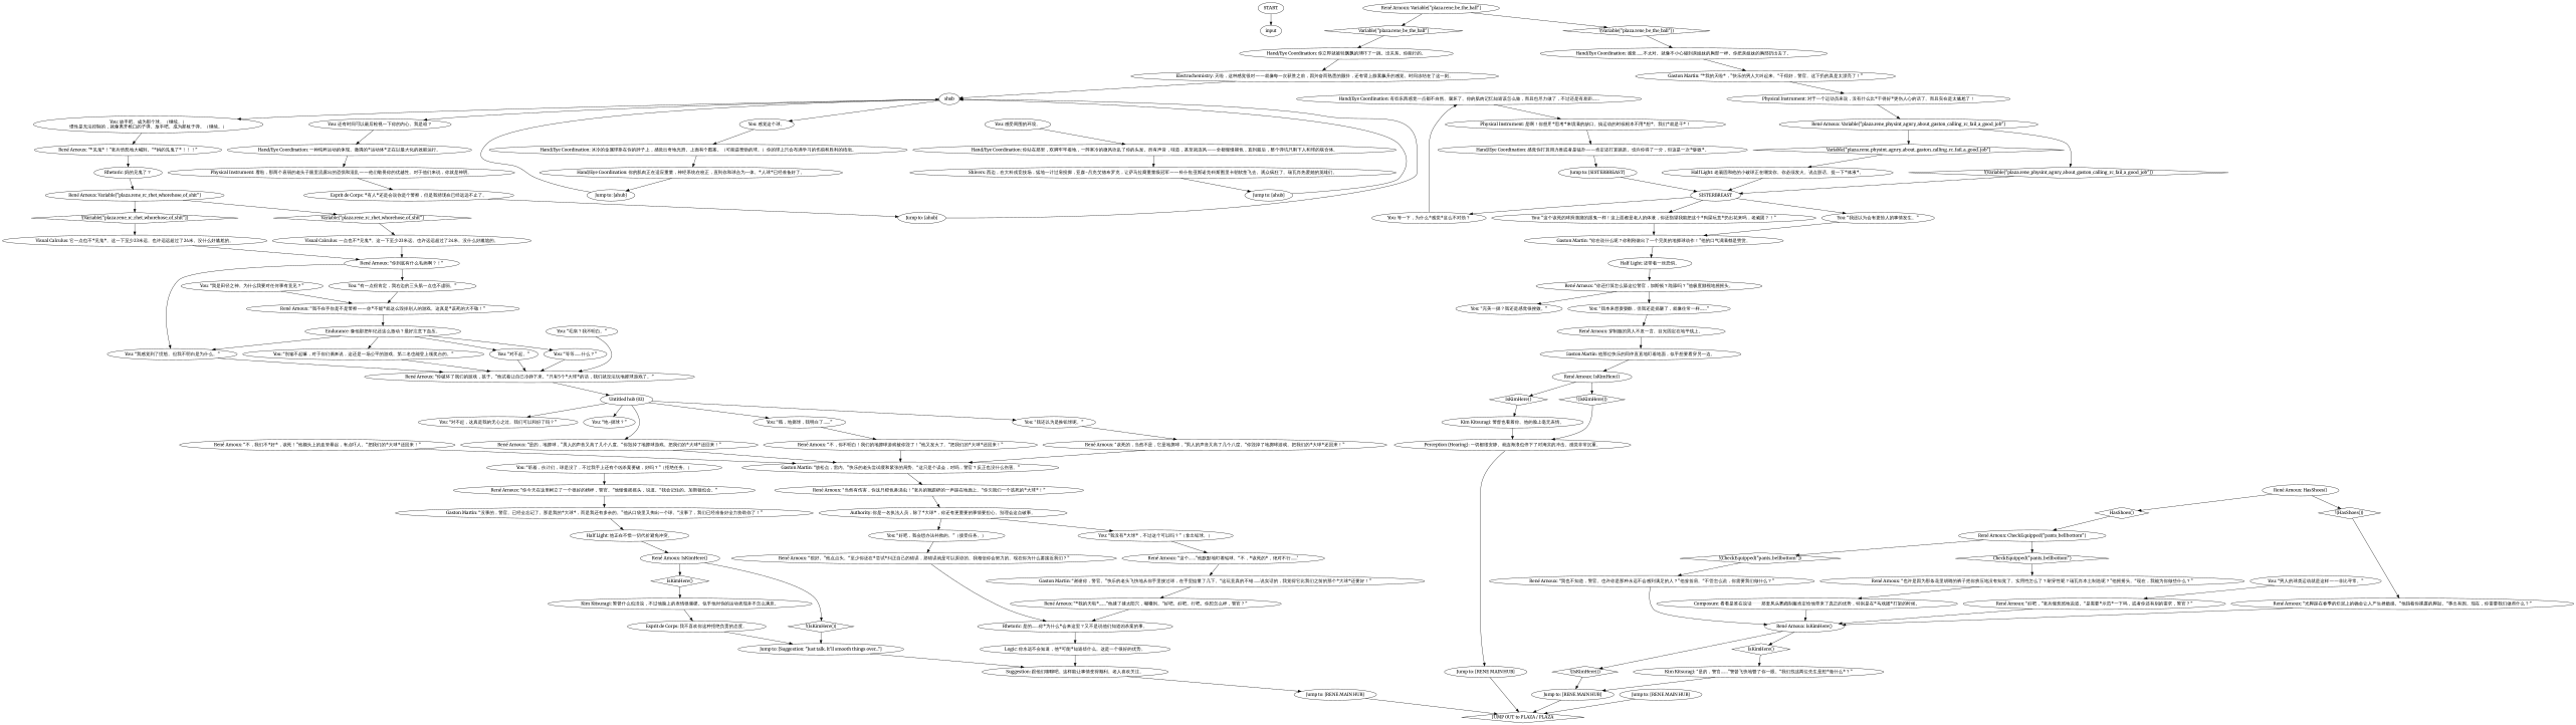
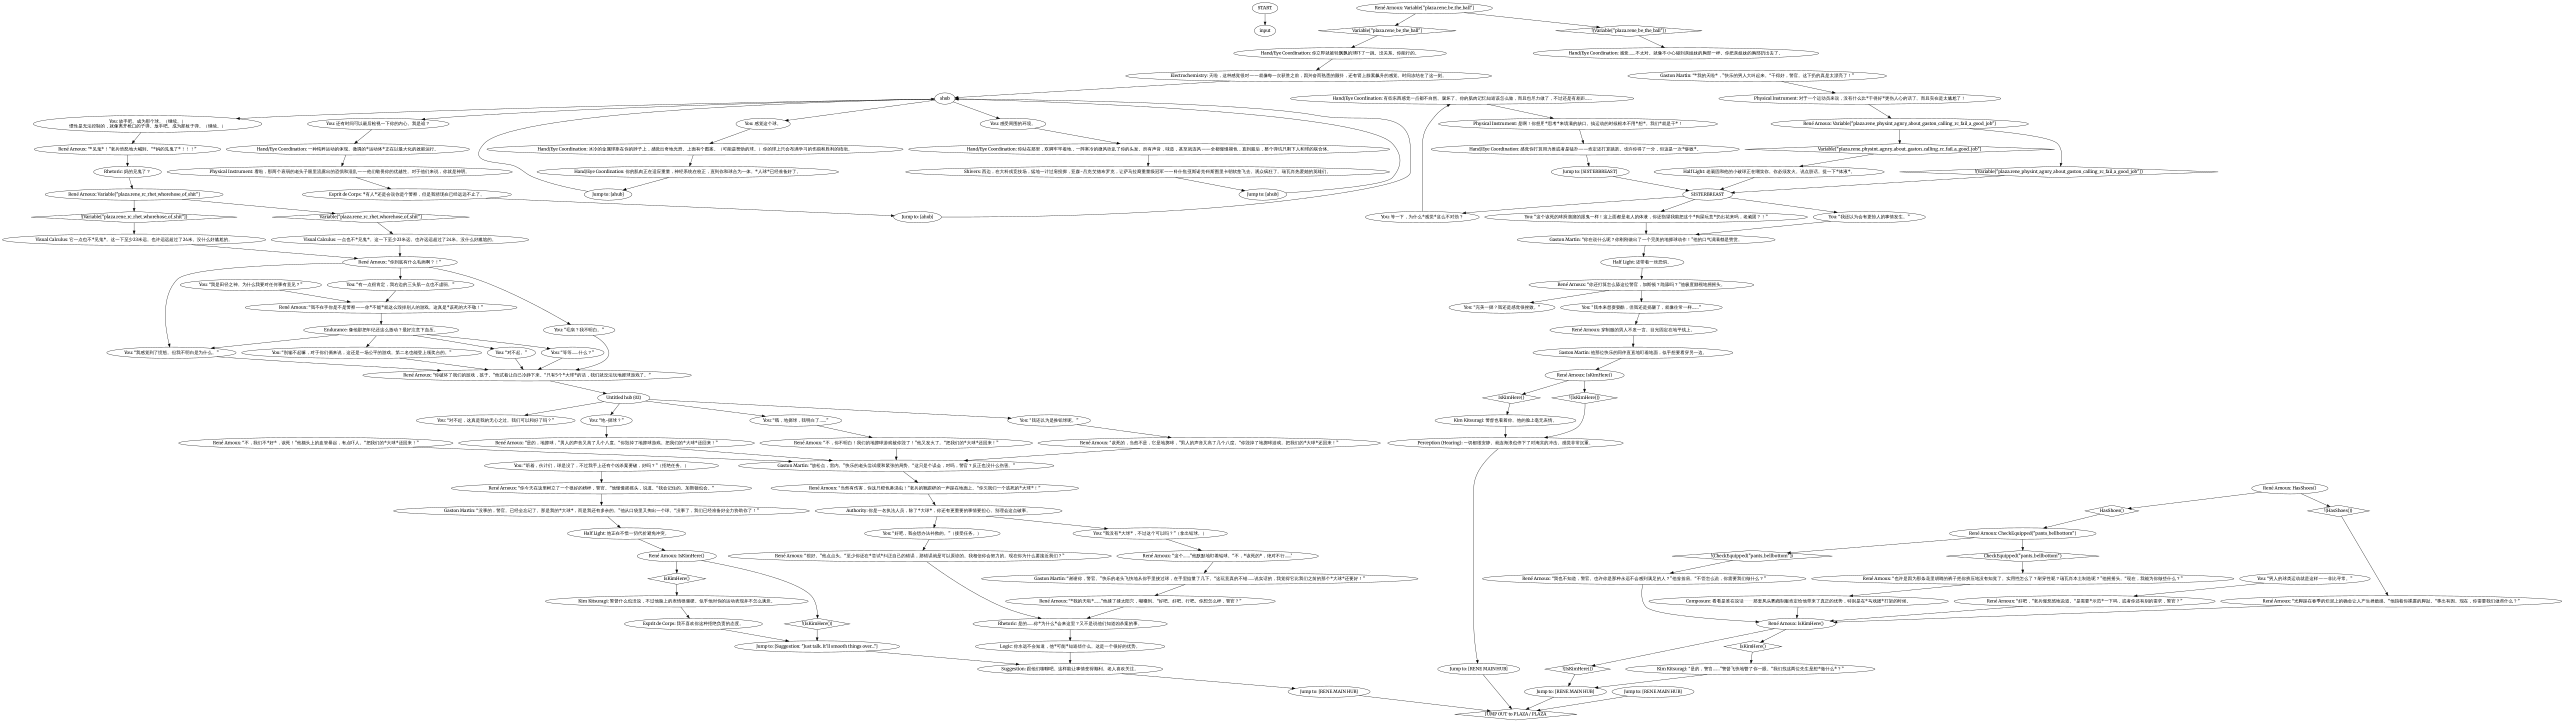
  digraph {
    fontname=Merriweather
    node [fontname=Merriweather]
    edge [fontname=Merriweather]
    n1 [label=START]
    n2 [label=input]
    n3 [label="Hand/Eye Coordination: 有些东西感觉一点都不自然。腐坏了。你的肌肉记忆知道该怎么做，而且也尽力做了，不过还是有差距……"]
    n4 [label="Physical Instrument: 是啊！你想用*思考*来填满的缺口。搞运动的时候根本不用*想*。我们*就是干*！"]
    n5 [label="Hand/Eye Coordination: 感觉你打算用力推或者是猛扑——肯定还打算跳跃。也许你得了一分，但这是一次*惨败*。"]
    n6 [label="René Arnoux: “你今天在这里树立了一个很好的榜样，警官。”他慢慢摇摇头，说道。“我会记住的。加斯顿也会。”"]
    n7 [label="Gaston Martin: “没事的，警官。已经全忘记了。那是我的*大球*，而是我还有多余的。”他从口袋里又掏出一个球。“没事了，我们已经准备好全力协助你了！”"]
    n8 [label="Half Light: 他正在不惜一切代价避免冲突。"]
    n9 [label="Jump to: [Suggestion: \"Just talk. It'll smooth things over...\"]"]
    n10 [label="Suggestion: 跟他们聊聊吧。这样能让事情变得顺利。老人喜欢关注。"]
    n11 [label="Jump to: [RENE MAIN HUB]"]
    n12 [label="Esprit de Corps: 我不喜欢你这种拒绝负责的态度。"]
    n13 [label="René Arnoux: “*我的天啦*……”他揉了揉太阳穴，嘟囔到。“好吧。好吧。行吧。你想怎么样，警官？”"]
    n14 [label="Rhetoric: 是的……你*为什么*会来这里？又不是说他们知道凶杀案的事。"]
    n15 [label="Logic: 你永远不会知道，他*可能*知道些什么。这是一个很好的优势。"]
    n16 [label="René Arnoux: Variable[\"plaza.rene_be_the_ball\"]"]
    n17 [label="Variable[\"plaza.rene_be_the_ball\"]" shape=diamond]
    n18 [label="!(Variable[\"plaza.rene_be_the_ball\"])" shape=diamond]
    n19 [label="Hand/Eye Coordination: 你立即就被轻飘飘的球吓了一跳。没关系。你能行的。"]
    n20 [label="Hand/Eye Coordination: 感觉……不太对。就像不小心碰到亲姐妹的胸部一样。你把亲姐妹的胸部扔出去了。"]
    n21 [label="Electrochemistry: 天啦，这种感觉很对——就像每一次获胜之前，因兴奋而熟悉的颤抖，还有肾上腺素飙升的感觉。时间冻结在了这一刻。"]
    n22 [label="Gaston Martin: “*我的天啦*，”快乐的男人大叫起来。“干得好，警官。这下扔的真是太漂亮了！”"]
    n23 [label="You: “毛病？我不明白。”"]
    n24 [label="René Arnoux: “你破坏了我们的游戏，孩子。”他试着让自己冷静下来。“只有5个*大球*的话，我们就没法玩地掷球游戏了。”"]
    n25 [label="Untitled hub (02)"]
    n26 [label=ahub]
    n27 [label="You: “对不起，这真是我的无心之过。我们可以和好了吗？”"]
    n28 [label="René Arnoux: “不，我们不*好*，该死！”他额头上的血管暴起，有点吓人。“把我们的*大球*还回来！”"]
    n29 [label="Gaston Martin: “放松点，雷内。”快乐的老头尝试缓和紧张的局势。“这只是个误会，对吗，警官？反正也没什么伤害。”"]
    n30 [label="René Arnoux: IsKimHere()"]
    n31 [label="IsKimHere()" shape=diamond]
    n32 [label="!(IsKimHere())" shape=diamond]
    n33 [label="You: “我没有*大球*，不过这个可以吗？”（拿出铅球。）"]
    n34 [label="René Arnoux: “这个……”他默默地盯着铅球。“不，*该死的*，绝对不行……”"]
    n35 [label="Gaston Martin: “谢谢你，警官。”快乐的老头飞快地从你手里接过球，在手里掂量了几下。“这玩意真的不错……说实话的，我觉得它比我们之前的那个*大球*还要好！”"]
    n36 [label="You: 感觉这个球。"]
    n37 [label="You: 感受周围的环境。"]
    n38 [label="You: 还有时间可以最后检视一下你的内心。我是谁？"]
    n39 [label="You: 放手吧。成为那个球。（继续。）\n惯性是无法控制的，就像离开枪口的子弹。放手吧。成为那枚子弹。（继续。）"]
    n40 [label="Hand/Eye Coordination: 冰冷的金属球靠在你的脖子上，感觉出奇地光滑。上面有个图案。（可能是赞助的球。）你的球上只会布满学习的伤痕和胜利的疮疤。"]
    n41 [label="Hand/Eye Coordination: 你站在那里，双脚牢牢着地，一阵寒冷的微风吹乱了你的头发。所有声音，味道，甚至就连风——全都慢慢褪色，直到最后，整个弹坑只剩下人和球的联合体。"]
    n42 [label="Hand/Eye Coordination: 一种纯粹运动的体现。微调的*运动体*正在以最大化的效能运行。"]
    n43 [label="René Arnoux: “*见鬼*！”老兵愤怒地大喊到。“*妈的见鬼了*！！！”"]
    n44 [label="Hand/Eye Coordination: 你的肌肉正在适应重量，神经系统在校正，直到你和球合为一体。*人球*已经准备好了。"]
    n45 [label="Jump to: [RENE MAIN HUB]"]
    n46 [label="JUMP OUT to PLAZA / PLAZA" shape=diamond]
    n47 [label="René Arnoux: Variable[\"plaza.rene_physint_agnry_about_gaston_calling_rc_fail_a_good_job\"]"]
    n48 [label="Variable[\"plaza.rene_physint_agnry_about_gaston_calling_rc_fail_a_good_job\"]" shape=diamond]
    n49 [label="!(Variable[\"plaza.rene_physint_agnry_about_gaston_calling_rc_fail_a_good_job\"])" shape=diamond]
    n50 [label="Half Light: 老顽固和他的小破球正在嘲笑你。你必须发火。说点脏话。提一下*体液*。"]
    n51 [label=SISTERBREAST]
    n52 [label="You: “这个该死的球滑溜溜的跟鬼一样！这上面都是老人的体液，你还指望我能把这个*狗屎玩意*扔出花来吗，老顽固？！”"]
    n53 [label="You: 等一下，为什么*感觉*这么不对劲？"]
    n54 [label="You: “我还以为会有更惊人的事情发生。”"]
    n55 [label="Jump to: [SISTERBREAST]"]
    n56 [label="You: “我感觉到了愤怒。但我不明白是为什么。”"]
    n57 [label="Gaston Martin: “你在说什么呢？你刚刚做出了一个完美的地掷球动作！”他的口气满满都是赞赏。"]
    n58 [label="Half Light: 还带着一丝恐惧。"]
    n59 [label="You: “我本来想耍耍酷，但我还是搞砸了，就像往常一样……”"]
    n60 [label="René Arnoux: 穿制服的男人不发一言。目光固定在地平线上。"]
    n61 [label="Gaston Martin: 他那位快乐的同伴直直地盯着地面，似乎想要看穿另一边。"]
    n62 [label="René Arnoux: IsKimHere()"]
    n63 [label="IsKimHere()" shape=diamond]
    n64 [label="!(IsKimHere())" shape=diamond]
    n65 [label="Kim Kitsuragi: 警督也看着你。他的脸上毫无表情。"]
    n66 [label="Perception (Hearing): 一切都很安静。就连海浪也停下了对海滨的冲击。感觉非常沉重。"]
    n67 [label="Jump to: [RENE MAIN HUB]"]
    n68 [label="Composure: 看看是谁在说话——那套凤头鹦鹉制服肯定给他带来了真正的优势，特别是在*马戏团*打架的时候。"]
    n69 [label="René Arnoux: IsKimHere()"]
    n70 [label="IsKimHere()" shape=diamond]
    n71 [label="!(IsKimHere())" shape=diamond]
    n72 [label="Jump to: [ahub]"]
    n73 [label="You: “好吧，我会想办法补救的。”（接受任务。）"]
    n74 [label="René Arnoux: “很好。”他点点头。“至少你还在*尝试*纠正自己的错误，那错误就是可以原谅的。我相信你会努力的。现在你为什么要接近我们？”"]
    n75 [label="You: “完美一掷？我还是感觉很挫败。”"]
    n76 [label="René Arnoux: HasShoes()"]
    n77 [label="HasShoes()" shape=diamond]
    n78 [label="!(HasShoes())" shape=diamond]
    n79 [label="Shivers: 西边，在大科戎竞技场，猛地一计过肩投掷，亚森-吕克·艾德布罗克，让萨马拉裔重量级冠军——科什焦·亚斯诺克·科斯图里卡朝软垫飞去。观众疯狂了。瑞瓦肖热爱她的英雄们。"]
    n80 [label="René Arnoux: CheckEquipped(\"pants_bellbottom\")"]
    n81 [label="René Arnoux: “光脚踩在春季的烂泥上的确会让人产生挫败感。”他指着你裸露的脚趾。“事出有因。现在，你需要我们做些什么？”"]
    n82 [label="CheckEquipped(\"pants_bellbottom\")" shape=diamond]
    n83 [label="!(CheckEquipped(\"pants_bellbottom\"))" shape=diamond]
    n84 [label="Rhetoric: 妈的见鬼了？"]
    n85 [label="René Arnoux: Variable[\"plaza.rene_rc_rhet_whorehose_of_shit\"]"]
    n86 [label="Physical Instrument: 对于一个运动员来说，没有什么比*干得好*更伤人心的话了。而且实在是太尴尬了！"]
    n87 [label="You: “我还以为是推铅球呢。”"]
    n88 [label="René Arnoux: “该死的，当然不是，它是地掷球，”男人的声音又高了几个八度。“你毁掉了地掷球游戏。把我们的*大球*还回来！”"]
    n89 [label="René Arnoux: “也许是因为那条花里胡哨的裤子把你挤压地没有知觉了。实用性怎么了？耐穿性呢？瑞瓦肖本土制造呢？”他摇摇头。“现在，我能为你做些什么？”"]
    n90 [label="Variable[\"plaza.rene_rc_rhet_whorehose_of_shit\"]" shape=diamond]
    n91 [label="!(Variable[\"plaza.rene_rc_rhet_whorehose_of_shit\"])" shape=diamond]
    n92 [label="Visual Calculus: 一点也不*见鬼*。这一下至少23米远。也许远远超过了24米。没什么好尴尬的。"]
    n93 [label="Visual Calculus: 它一点也不*见鬼*。这一下至少23米远。也许远远超过了24米。没什么好尴尬的。"]
    n94 [label="René Arnoux: “你到底有什么毛病啊？！”"]
    n95 [label="René Arnoux: “你还打算怎么舔这位警官，加斯顿？跪舔吗？”他极度鄙视地摇摇头。"]
    n96 [label="You: “男人的球类运动就是这样——非比寻常。”"]
    n97 [label="René Arnoux: “好吧，”老兵慢悠悠地说道。“是需要*示范*一下吗，或者你还有别的需求，警官？”"]
    n98 [label="Jump to: [ahub]"]
    n99 [label="You: “地-掷球？”"]
    n100 [label="René Arnoux: “是的，地掷球，”男人的声音又高了几个八度。“你毁掉了地掷球游戏。把我们的*大球*还回来！”"]
    n101 [label="Kim Kitsuragi: 警督什么也没说，不过他脸上的表情很僵硬。似乎他对你的运动表现并不怎么满意。"]
    n102 [label="Kim Kitsuragi: “是的，警官……”警督飞快地瞥了你一眼。“我们找这两位先生是想*做什么*？”"]
    n103 [label="You: “对不起。”"]
    n104 [label="René Arnoux: “我也不知道，警官。也许你是那种永远不会感到满足的人？”他耸耸肩。“不管怎么说，你需要我们做什么？”"]
    n105 [label="Jump to: [ahub]"]
    n106 [label="You: “有一点很肯定，我右边的三头肌一点也不虚弱。”"]
    n107 [label="René Arnoux: “我不在乎你是不是警察——你*不能*就这么毁掉别人的游戏。这真是*该死的大不敬！”"]
    n108 [label="You: “我是田径之神。为什么我要对任何事有意见？”"]
    n109 [label="René Arnoux: “不，你不明白！我们的地掷球游戏被你毁了！”他又发火了。“把我们的*大球*还回来！”"]
    n110 [label="René Arnoux: “当然有伤害，你这只橙色鼻涕虫！”老兵的靴跟砰的一声踩在地面上。“你欠我们一个该死的*大球*！”"]
    n111 [label="You: “等等……什么？”"]
    n112 [label="Authority: 你是一名执法人员，除了*大球*，你还有更重要的事情要担心。别理会这点破事。"]
    n113 [label="You: “听着，伙计们，球是没了，不过我手上还有个凶杀案要破，好吗？”（拒绝任务。）"]
    n114 [label="Esprit de Corps: *有人*还是会说你是个警察，但是我猜现在已经远远不止了。"]
    n115 [label="Physical Instrument: 看啦，那两个衰弱的老头子眼里流露出的恐惧和混乱——他们敬畏你的优越性。对于他们来说，你就是神明。"]
    n116 [label="You: “哦，地掷球，我明白了……”"]
    n117 [label="You: “别输不起嘛，对于你们俩来说，这还是一场公平的游戏。第二名也能登上领奖台的。”"]
    n118 [label="Endurance: 像他那把年纪还这么激动？最好注意下血压。"]
    n119 [label="Jump to: [RENE MAIN HUB]"]
    n1 -> n2
    n3 -> n4
    n4 -> n5
    n5 -> n55
    n6 -> n7
    n7 -> n8
    n8 -> n30
    n9 -> n10
    n10 -> n11
    n11 -> n46
    n12 -> n9
    n13 -> n14
    n14 -> n15
    n15 -> n10
    n16 -> n17
    n16 -> n18
    n17 -> n19
    n18 -> n20
    n19 -> n21
-   n20 -> n22
    n21 -> n26
    n22 -> n86
    n23 -> n24
    n24 -> n25
    n25 -> n27
    n25 -> n87
    n25 -> n99
    n25 -> n116
    n26 -> n36
+   n26 -> n37
    n26 -> n38
    n26 -> n39
    n28 -> n29
    n29 -> n110
    n30 -> n31
    n30 -> n32
    n31 -> n101
    n32 -> n9
    n33 -> n34
    n34 -> n35
    n35 -> n13
    n36 -> n40
    n37 -> n41
    n38 -> n42
    n39 -> n43
    n40 -> n44
    n41 -> n79
    n42 -> n115
    n43 -> n84
    n44 -> n72
    n45 -> n46
    n47 -> n48
    n47 -> n49
    n48 -> n50
    n49 -> n51
    n50 -> n51
    n51 -> n52
    n51 -> n53
    n51 -> n54
    n52 -> n57
    n53 -> n3
    n54 -> n57
    n55 -> n51
    n56 -> n24
    n57 -> n58
    n58 -> n95
    n59 -> n60
    n60 -> n61
    n61 -> n62
    n62 -> n63
    n62 -> n64
    n63 -> n65
    n64 -> n66
    n65 -> n66
    n66 -> n67
    n67 -> n46
    n68 -> n69
    n69 -> n70
    n69 -> n71
    n70 -> n102
    n71 -> n45
    n72 -> n26
    n73 -> n74
    n74 -> n14
    n76 -> n77
    n76 -> n78
    n77 -> n80
    n78 -> n81
    n79 -> n105
    n80 -> n82
    n80 -> n83
    n81 -> n69
    n82 -> n89
    n83 -> n104
    n84 -> n85
    n85 -> n90
    n85 -> n91
    n86 -> n47
    n87 -> n88
    n88 -> n29
    n89 -> n68
    n90 -> n92
    n91 -> n93
    n92 -> n94
    n93 -> n94
+   n94 -> n23
    n94 -> n56
    n94 -> n106
    n95 -> n59
    n95 -> n75
    n96 -> n97
    n97 -> n69
    n98 -> n26
-   n25 -> n100
+   n99 -> n100
    n100 -> n29
    n101 -> n12
    n102 -> n45
    n103 -> n24
    n104 -> n69
    n105 -> n26
    n106 -> n107
    n107 -> n118
    n108 -> n107
    n109 -> n29
    n110 -> n112
    n111 -> n24
    n112 -> n33
    n112 -> n73
    n113 -> n6
    n114 -> n98
    n115 -> n114
    n116 -> n109
    n117 -> n24
    n118 -> n56
    n118 -> n103
    n118 -> n111
    n118 -> n117
    n119 -> n46
  }
